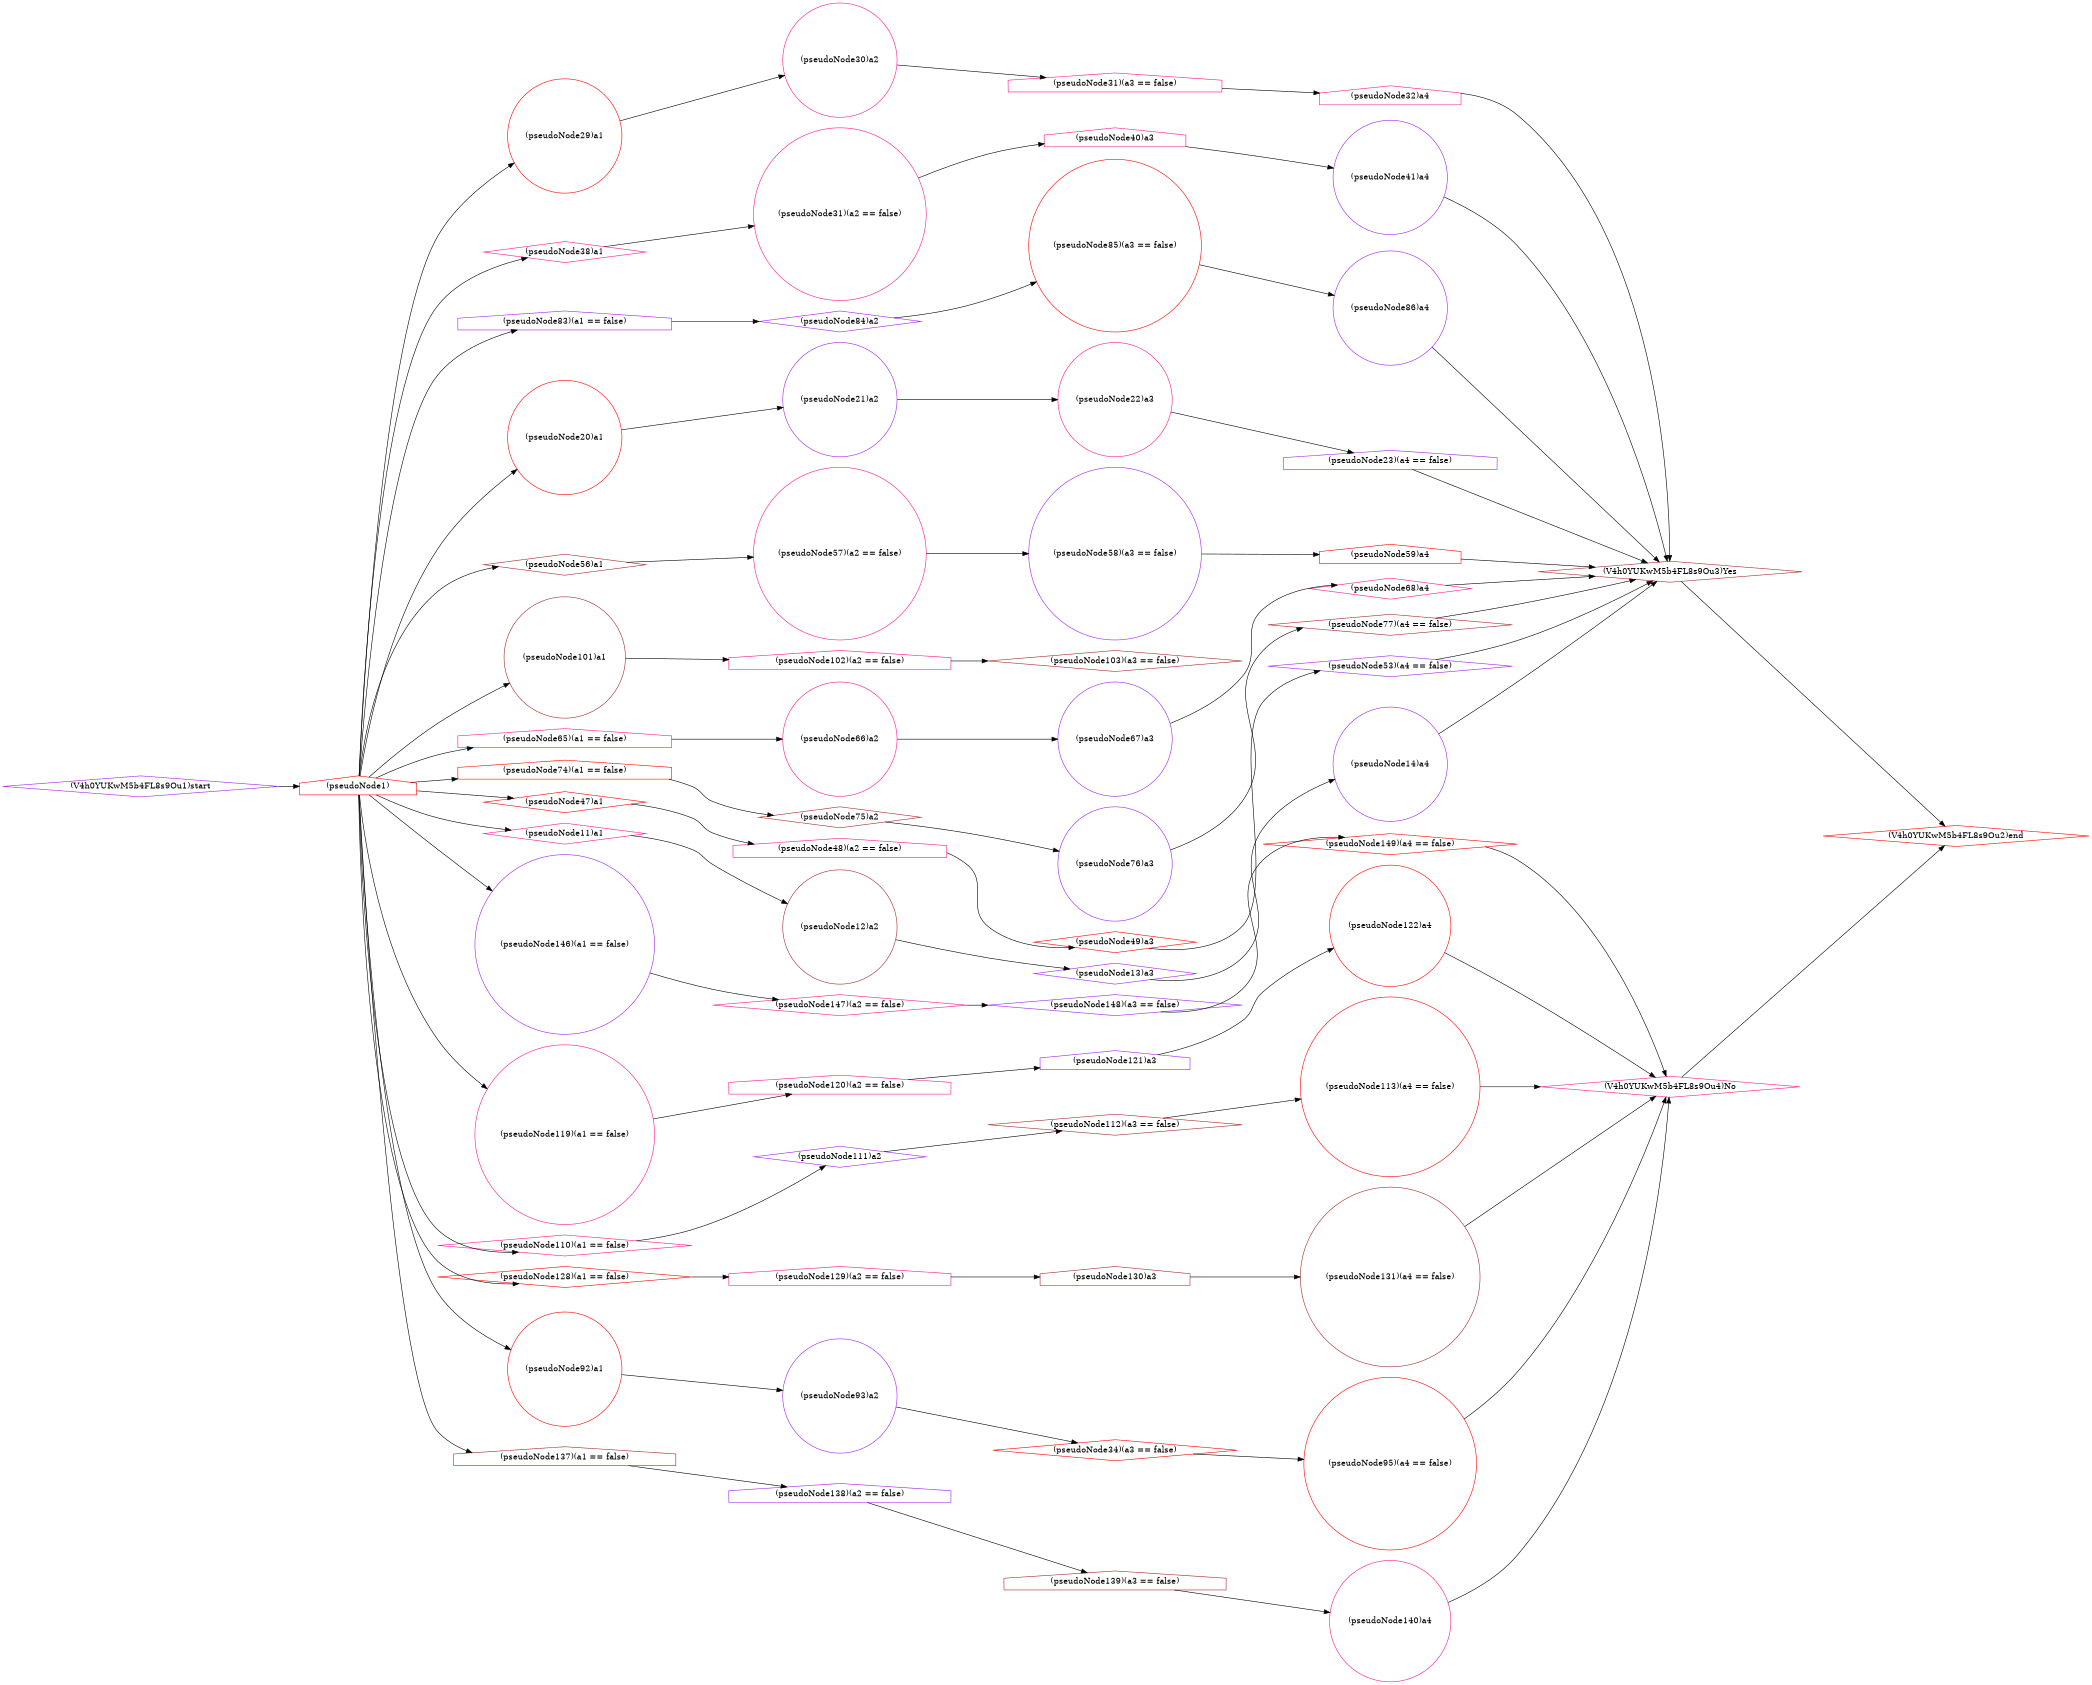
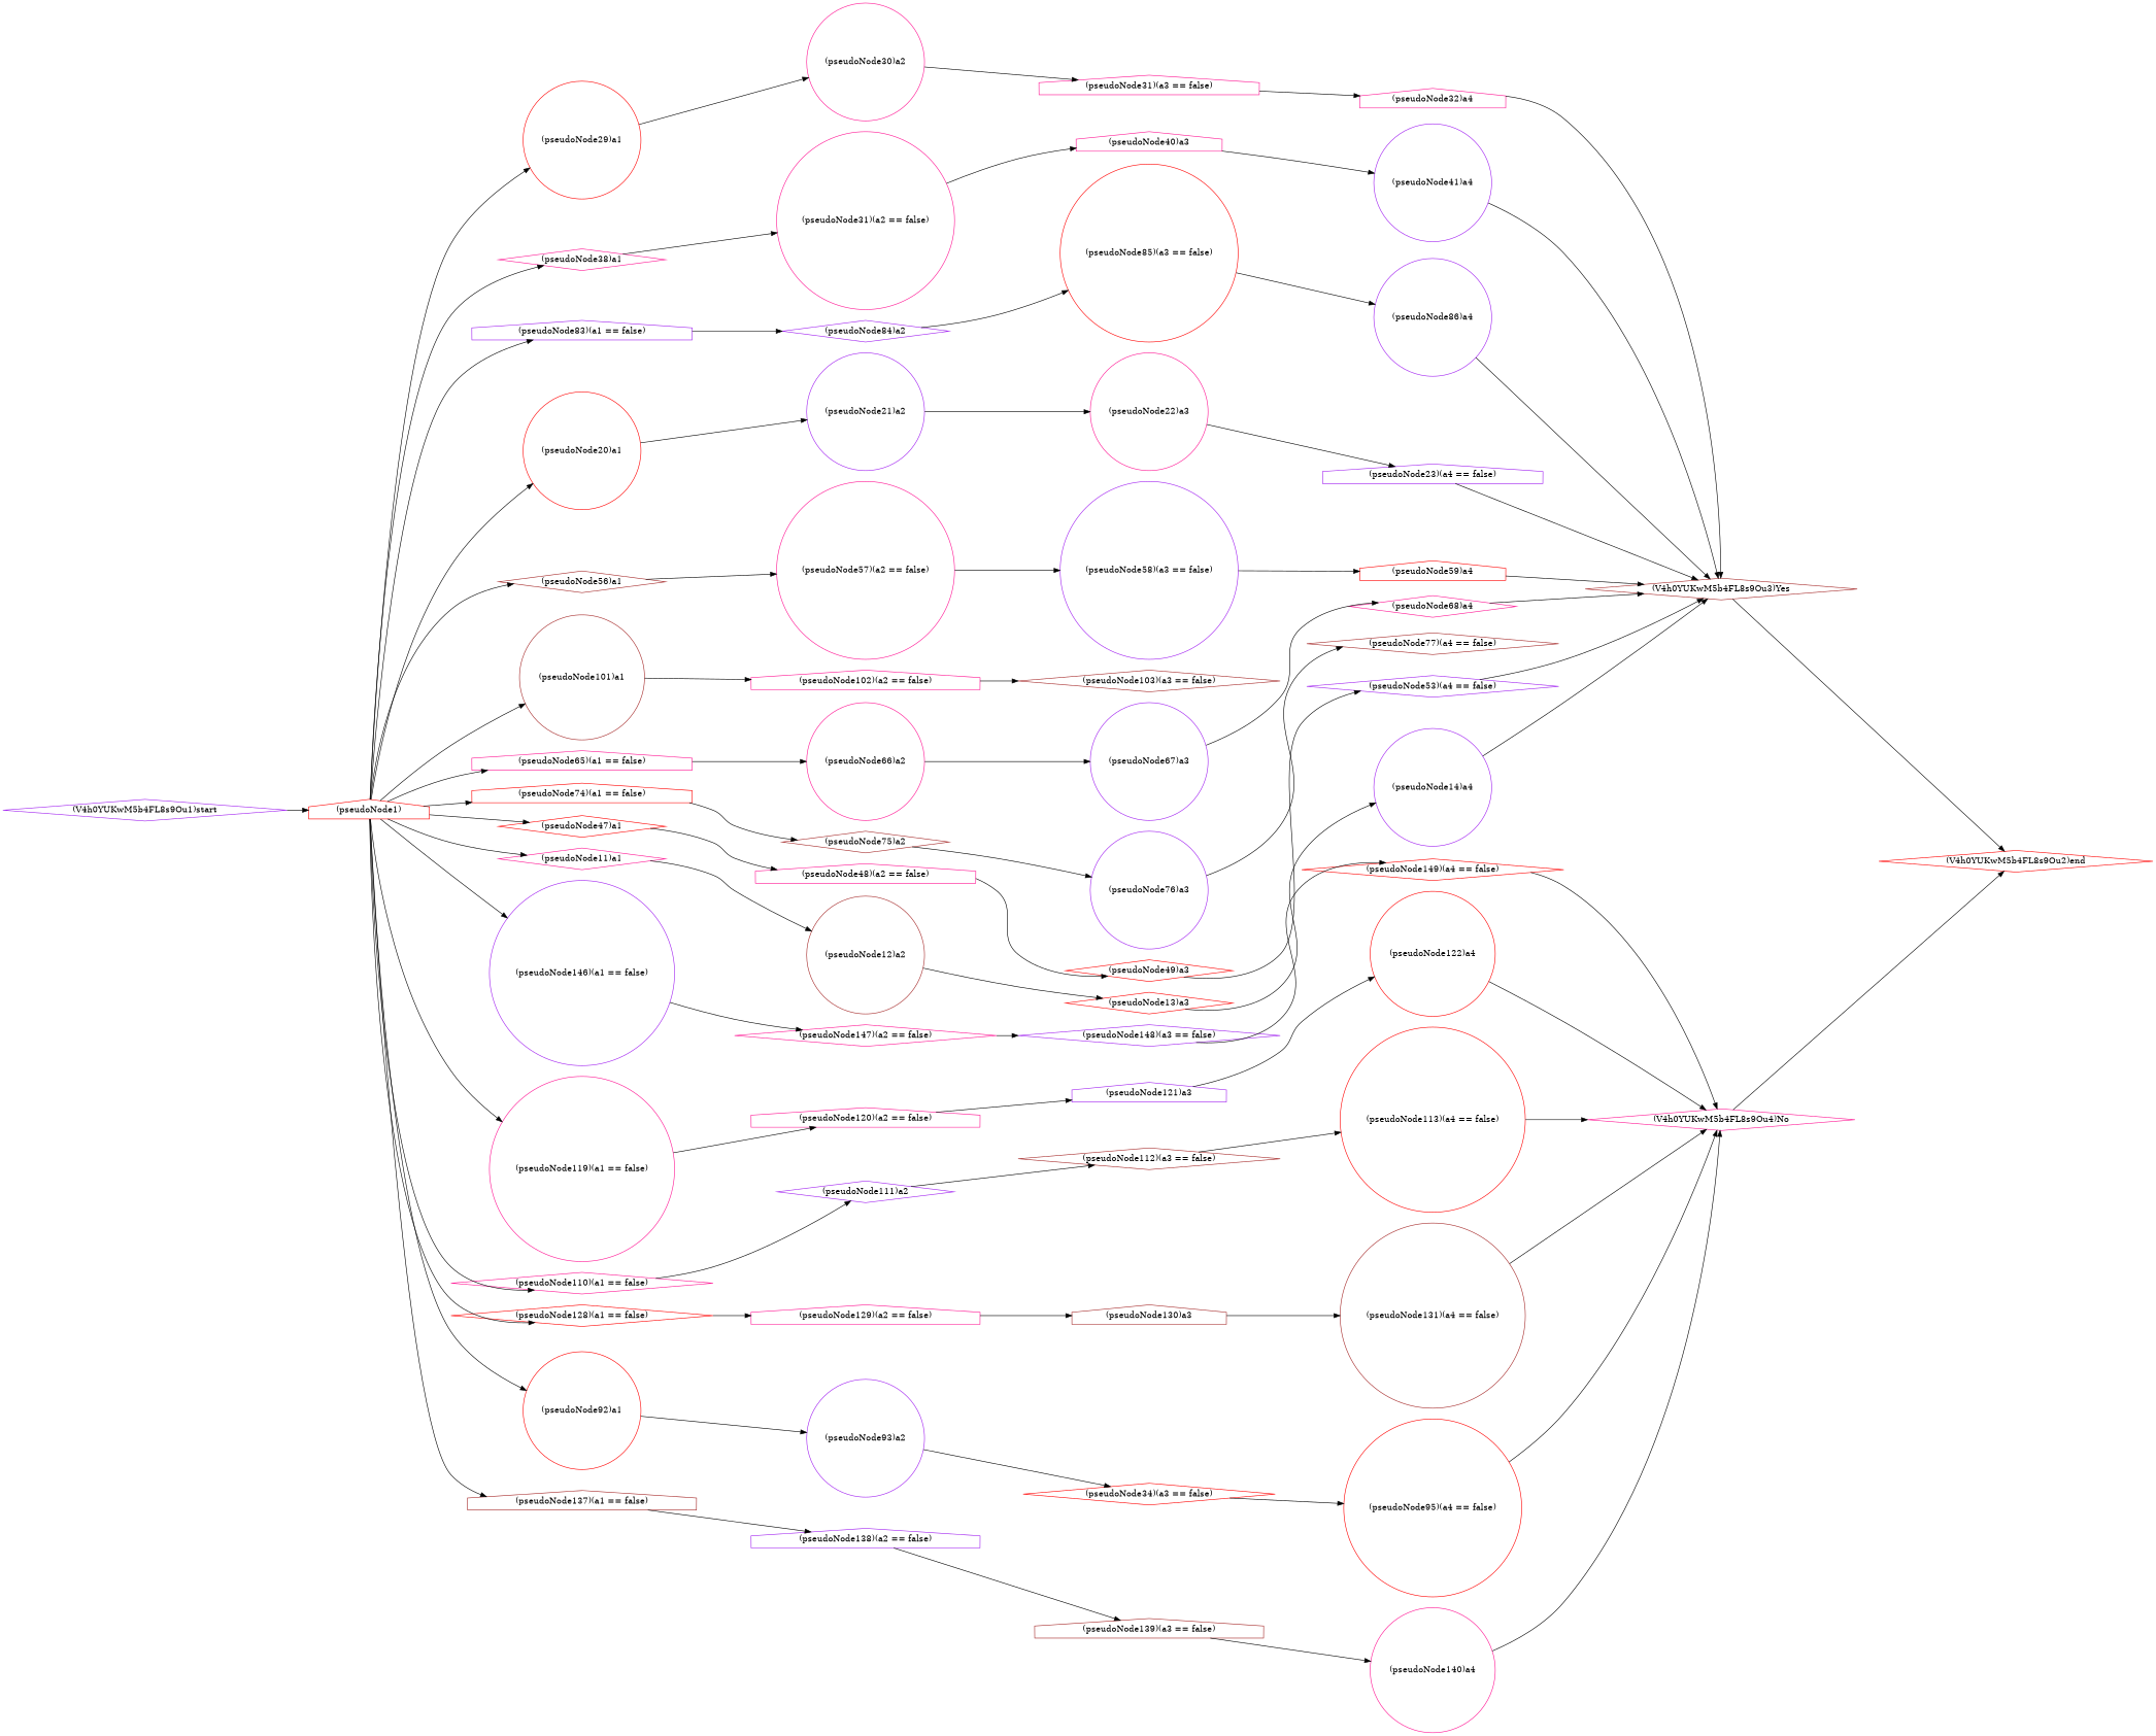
  digraph {
    rankdir=LR
    node [color=deeppink shape=circle]
    n1 [color=red label="(pseudoNode74)(a1 == false)" shape=house]
    n2 [color=brown label="(pseudoNode75)a2" shape=diamond]
    n3 [color=purple label="(pseudoNode76)a3"]
    n4 [color=purple label="(pseudoNode14)a4"]
    n5 [color=brown label="(V4h0YUKwM5b4FL8s9Ou3)Yes" shape=diamond]
    n6 [color=red label="(V4h0YUKwM5b4FL8s9Ou2)end" shape=diamond]
    n7 [color=brown label="(pseudoNode131)(a4 == false)"]
    n8 [label="(V4h0YUKwM5b4FL8s9Ou4)No" shape=diamond]
    n9 [color=red label="(pseudoNode47)a1" shape=diamond]
    n10 [label="(pseudoNode48)(a2 == false)" shape=house]
    n11 [color=red label="(pseudoNode49)a3" shape=diamond]
    n12 [color=brown label="(pseudoNode139)(a3 == false)" shape=house]
    n13 [label="(pseudoNode140)a4"]
    n14 [label="(pseudoNode129)(a2 == false)" shape=house]
    n15 [color=brown label="(pseudoNode130)a3" shape=house]
    n16 [label="(pseudoNode30)a2"]
    n17 [label="(pseudoNode31)(a3 == false)" shape=house]
    n18 [label="(pseudoNode32)a4" shape=house]
    n19 [label="(pseudoNode120)(a2 == false)" shape=house]
    n20 [color=purple label="(pseudoNode121)a3" shape=house]
    n21 [color=red label="(pseudoNode122)a4"]
    n22 [color=brown label="(pseudoNode77)(a4 == false)" shape=diamond]
    n23 [color=red label="(pseudoNode1)" shape=house]
    n24 [label="(pseudoNode11)a1" shape=diamond]
    n25 [color=red label="(pseudoNode128)(a1 == false)" shape=diamond]
    n26 [color=red label="(pseudoNode29)a1"]
    n27 [color=brown label="(pseudoNode101)a1"]
    n28 [label="(pseudoNode38)a1" shape=diamond]
    n29 [color=purple label="(pseudoNode83)(a1 == false)" shape=house]
    n30 [label="(pseudoNode119)(a1 == false)"]
    n31 [label="(pseudoNode110)(a1 == false)" shape=diamond]
    n32 [color=red label="(pseudoNode20)a1"]
    n33 [color=brown label="(pseudoNode137)(a1 == false)" shape=house]
    n34 [color=brown label="(pseudoNode56)a1" shape=diamond]
    n35 [color=red label="(pseudoNode92)a1"]
    n36 [color=purple label="(pseudoNode146)(a1 == false)"]
    n37 [label="(pseudoNode65)(a1 == false)" shape=house]
    n38 [color=brown label="(pseudoNode12)a2"]
    n39 [label="(pseudoNode102)(a2 == false)" shape=house]
    n40 [label="(pseudoNode31)(a2 == false)"]
    n41 [color=purple label="(pseudoNode84)a2" shape=diamond]
    n42 [color=purple label="(pseudoNode111)a2" shape=diamond]
    n43 [color=purple label="(pseudoNode21)a2"]
    n44 [color=purple label="(pseudoNode138)(a2 == false)" shape=house]
    n45 [label="(pseudoNode57)(a2 == false)"]
    n46 [color=purple label="(pseudoNode93)a2"]
    n47 [label="(pseudoNode147)(a2 == false)" shape=diamond]
    n48 [label="(pseudoNode66)a2"]
-   n49 [color=purple label="(pseudoNode13)a3" shape=diamond]
+   n49 [color=red label="(pseudoNode13)a3" shape=diamond]
    n50 [color=red label="(pseudoNode85)(a3 == false)"]
    n51 [color=purple label="(pseudoNode86)a4"]
    n52 [color=purple label="(pseudoNode148)(a3 == false)" shape=diamond]
    n53 [color=red label="(pseudoNode149)(a4 == false)" shape=diamond]
    n54 [color=purple label="(pseudoNode67)a3"]
    n55 [label="(pseudoNode68)a4" shape=diamond]
    n56 [color=brown label="(pseudoNode103)(a3 == false)" shape=diamond]
    n57 [color=purple label="(pseudoNode41)a4"]
    n58 [color=red label="(pseudoNode59)a4" shape=house]
    n59 [label="(pseudoNode22)a3"]
    n60 [color=purple label="(pseudoNode23)(a4 == false)" shape=house]
    n61 [label="(pseudoNode40)a3" shape=house]
    n62 [color=red label="(pseudoNode34)(a3 == false)" shape=diamond]
    n63 [color=red label="(pseudoNode95)(a4 == false)"]
    n64 [color=brown label="(pseudoNode112)(a3 == false)" shape=diamond]
    n65 [color=purple label="(pseudoNode53)(a4 == false)" shape=diamond]
    n66 [color=red label="(pseudoNode113)(a4 == false)"]
    n67 [color=purple label="(pseudoNode58)(a3 == false)"]
    n68 [color=purple label="(V4h0YUKwM5b4FL8s9Ou1)start" shape=diamond]
    n1 -> n2
    n2 -> n3
    n3 -> n22
    n4 -> n5
    n5 -> n6
    n7 -> n8
    n8 -> n6
    n9 -> n10
    n10 -> n11
    n11 -> n65
    n12 -> n13
    n13 -> n8
    n14 -> n15
    n15 -> n7
    n16 -> n17
    n17 -> n18
    n18 -> n5
    n19 -> n20
    n20 -> n21
    n21 -> n8
-   n22 -> n5
    n23 -> n1
    n23 -> n9
    n23 -> n24
    n23 -> n25
    n23 -> n26
    n23 -> n27
    n23 -> n28
    n23 -> n29
    n23 -> n30
    n23 -> n31
    n23 -> n32
    n23 -> n33
    n23 -> n34
    n23 -> n35
    n23 -> n36
    n23 -> n37
    n24 -> n38
    n25 -> n14
    n26 -> n16
    n27 -> n39
    n28 -> n40
    n29 -> n41
    n30 -> n19
    n31 -> n42
    n32 -> n43
    n33 -> n44
    n34 -> n45
    n35 -> n46
    n36 -> n47
    n37 -> n48
    n38 -> n49
    n39 -> n56
    n40 -> n61
    n41 -> n50
    n42 -> n64
    n43 -> n59
    n44 -> n12
    n45 -> n67
    n46 -> n62
    n47 -> n52
    n48 -> n54
    n49 -> n4
    n50 -> n51
    n51 -> n5
    n52 -> n53
    n53 -> n8
    n54 -> n55
    n55 -> n5
    n57 -> n5
    n58 -> n5
    n59 -> n60
    n60 -> n5
    n61 -> n57
    n62 -> n63
    n63 -> n8
    n64 -> n66
    n65 -> n5
    n66 -> n8
    n67 -> n58
    n68 -> n23
  }
